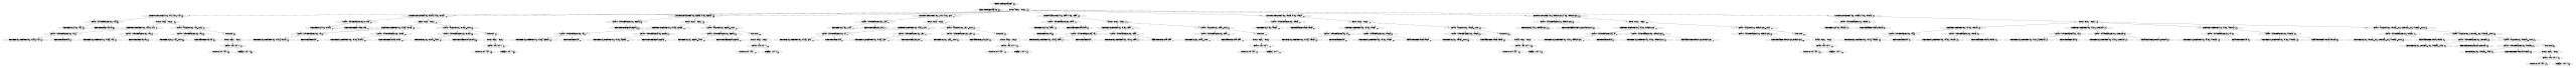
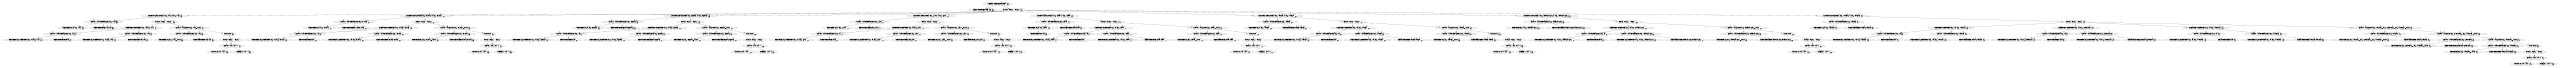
  digraph {
    n1 [label=<(METHOD,TIFFRGBAImageEnd)<SUB>253</SUB>>]
    n2 [label=<(PARAM,TIFFRGBAImage *img)<SUB>253</SUB>>]
    n3 [label=<(BLOCK,&lt;empty&gt;,&lt;empty&gt;)<SUB>254</SUB>>]
    n4 [label=<(CONTROL_STRUCTURE,if (img-&gt;Map),if (img-&gt;Map))<SUB>255</SUB>>]
    n5 [label=<(CONTROL_STRUCTURE,if (img-&gt;BWmap),if (img-&gt;BWmap))<SUB>260</SUB>>]
    n6 [label=<(CONTROL_STRUCTURE,if (img-&gt;PALmap),if (img-&gt;PALmap))<SUB>265</SUB>>]
    n7 [label=<(CONTROL_STRUCTURE,if (img-&gt;ycbcr),if (img-&gt;ycbcr))<SUB>270</SUB>>]
    n8 [label=<(CONTROL_STRUCTURE,if (img-&gt;cielab),if (img-&gt;cielab))<SUB>275</SUB>>]
    n9 [label=<(CONTROL_STRUCTURE,if (img-&gt;UaToAa),if (img-&gt;UaToAa))<SUB>280</SUB>>]
    n10 [label=<(CONTROL_STRUCTURE,if (img-&gt;Bitdepth16To8),if (img-&gt;Bitdepth16To8))<SUB>285</SUB>>]
    n11 [label=<(CONTROL_STRUCTURE,if (img-&gt;redcmap),if (img-&gt;redcmap))<SUB>291</SUB>>]
    n12 [label=<(METHOD_RETURN,void)<SUB>253</SUB>>]
    n13 [label=<(&lt;operator&gt;.indirectFieldAccess,img-&gt;Map)<SUB>255</SUB>>]
    n14 [label=<(BLOCK,&lt;empty&gt;,&lt;empty&gt;)<SUB>256</SUB>>]
    n15 [label=<(&lt;operator&gt;.indirectFieldAccess,img-&gt;BWmap)<SUB>260</SUB>>]
    n16 [label=<(BLOCK,&lt;empty&gt;,&lt;empty&gt;)<SUB>261</SUB>>]
    n17 [label=<(&lt;operator&gt;.indirectFieldAccess,img-&gt;PALmap)<SUB>265</SUB>>]
    n18 [label=<(BLOCK,&lt;empty&gt;,&lt;empty&gt;)<SUB>266</SUB>>]
    n19 [label=<(&lt;operator&gt;.indirectFieldAccess,img-&gt;ycbcr)<SUB>270</SUB>>]
    n20 [label=<(BLOCK,&lt;empty&gt;,&lt;empty&gt;)<SUB>271</SUB>>]
    n21 [label=<(&lt;operator&gt;.indirectFieldAccess,img-&gt;cielab)<SUB>275</SUB>>]
    n22 [label=<(BLOCK,&lt;empty&gt;,&lt;empty&gt;)<SUB>276</SUB>>]
    n23 [label=<(&lt;operator&gt;.indirectFieldAccess,img-&gt;UaToAa)<SUB>280</SUB>>]
    n24 [label=<(BLOCK,&lt;empty&gt;,&lt;empty&gt;)<SUB>281</SUB>>]
    n25 [label=<(&lt;operator&gt;.indirectFieldAccess,img-&gt;Bitdepth16To8)<SUB>285</SUB>>]
    n26 [label=<(BLOCK,&lt;empty&gt;,&lt;empty&gt;)<SUB>286</SUB>>]
    n27 [label=<(&lt;operator&gt;.indirectFieldAccess,img-&gt;redcmap)<SUB>291</SUB>>]
    n28 [label=<(BLOCK,&lt;empty&gt;,&lt;empty&gt;)<SUB>292</SUB>>]
    n29 [label=<(IDENTIFIER,img,if (img-&gt;Map))<SUB>255</SUB>>]
    n30 [label=<(FIELD_IDENTIFIER,Map,Map)<SUB>255</SUB>>]
    n31 [label=<(_TIFFfreeExt,_TIFFfreeExt(img-&gt;tif, img-&gt;Map))<SUB>257</SUB>>]
    n32 [label=<(&lt;operator&gt;.assignment,img-&gt;Map = NULL)<SUB>250</SUB>>]
    n33 [label=<(&lt;operator&gt;.indirectFieldAccess,img-&gt;tif)<SUB>257</SUB>>]
    n34 [label=<(&lt;operator&gt;.indirectFieldAccess,img-&gt;Map)<SUB>257</SUB>>]
    n35 [label=<(&lt;operator&gt;.indirectFieldAccess,img-&gt;Map)<SUB>258</SUB>>]
    n36 [label=<(NULL,NULL)<SUB>258</SUB>>]
    n37 [label=<(IDENTIFIER,img,_TIFFfreeExt(img-&gt;tif, img-&gt;Map))<SUB>257</SUB>>]
    n38 [label=<(FIELD_IDENTIFIER,tif,tif)<SUB>257</SUB>>]
    n39 [label=<(IDENTIFIER,img,_TIFFfreeExt(img-&gt;tif, img-&gt;Map))<SUB>257</SUB>>]
    n40 [label=<(FIELD_IDENTIFIER,Map,Map)<SUB>257</SUB>>]
    n41 [label=<(IDENTIFIER,img,img-&gt;Map = NULL)<SUB>258</SUB>>]
    n42 [label=<(FIELD_IDENTIFIER,Map,Map)<SUB>258</SUB>>]
    n43 [label=<(BLOCK,&lt;empty&gt;,&lt;empty&gt;)>]
    n44 [label=<(&lt;operator&gt;.cast,(void *)0)<SUB>258</SUB>>]
    n45 [label=<(UNKNOWN,void *,void *)<SUB>258</SUB>>]
    n46 [label=<(LITERAL,0,(void *)0)<SUB>258</SUB>>]
    n47 [label=<(IDENTIFIER,img,if (img-&gt;BWmap))<SUB>160</SUB>>]
    n48 [label=<(FIELD_IDENTIFIER,BWmap,BWmap)<SUB>260</SUB>>]
    n49 [label=<(_TIFFfreeExt,_TIFFfreeExt(img-&gt;tif, img-&gt;BWmap))<SUB>262</SUB>>]
    n50 [label=<(&lt;operator&gt;.assignment,img-&gt;BWmap = NULL)<SUB>263</SUB>>]
    n51 [label=<(&lt;operator&gt;.indirectFieldAccess,img-&gt;tif)<SUB>262</SUB>>]
    n52 [label=<(&lt;operator&gt;.indirectFieldAccess,img-&gt;BWmap)<SUB>262</SUB>>]
    n53 [label=<(&lt;operator&gt;.indirectFieldAccess,img-&gt;BWmap)<SUB>263</SUB>>]
    n54 [label=<(NULL,NULL)<SUB>263</SUB>>]
    n55 [label=<(IDENTIFIER,img,_TIFFfreeExt(img-&gt;tif, img-&gt;BWmap))<SUB>262</SUB>>]
    n56 [label=<(FIELD_IDENTIFIER,tif,tif)<SUB>262</SUB>>]
    n57 [label=<(IDENTIFIER,img,_TIFFfreeExt(img-&gt;tif, img-&gt;BWmap))<SUB>262</SUB>>]
    n58 [label=<(FIELD_IDENTIFIER,BWmap,BWmap)<SUB>262</SUB>>]
    n59 [label=<(IDENTIFIER,img,img-&gt;BWmap = NULL)<SUB>263</SUB>>]
    n60 [label=<(FIELD_IDENTIFIER,BWmap,BWmap)<SUB>263</SUB>>]
    n61 [label=<(BLOCK,&lt;empty&gt;,&lt;empty&gt;)>]
    n62 [label=<(&lt;operator&gt;.cast,(void *)0)<SUB>263</SUB>>]
    n63 [label=<(UNKNOWN,void *,void *)<SUB>263</SUB>>]
    n64 [label=<(LITERAL,0,(void *)0)<SUB>263</SUB>>]
+   n65 [label=<(IDENTIFIER,img,if (img-&gt;PALmap))<SUB>265</SUB>>]
    n66 [label=<(FIELD_IDENTIFIER,PALmap,PALmap)<SUB>265</SUB>>]
    n67 [label=<(_TIFFfreeExt,_TIFFfreeExt(img-&gt;tif, img-&gt;PALmap))<SUB>267</SUB>>]
    n68 [label=<(&lt;operator&gt;.assignment,img-&gt;PALmap = NULL)<SUB>268</SUB>>]
    n69 [label=<(&lt;operator&gt;.indirectFieldAccess,img-&gt;tif)<SUB>267</SUB>>]
    n70 [label=<(&lt;operator&gt;.indirectFieldAccess,img-&gt;PALmap)<SUB>267</SUB>>]
    n71 [label=<(&lt;operator&gt;.indirectFieldAccess,img-&gt;PALmap)<SUB>268</SUB>>]
    n72 [label=<(NULL,NULL)<SUB>268</SUB>>]
    n73 [label=<(IDENTIFIER,img,_TIFFfreeExt(img-&gt;tif, img-&gt;PALmap))<SUB>267</SUB>>]
    n74 [label=<(FIELD_IDENTIFIER,tif,tif)<SUB>267</SUB>>]
    n75 [label=<(IDENTIFIER,img,_TIFFfreeExt(img-&gt;tif, img-&gt;PALmap))<SUB>267</SUB>>]
    n76 [label=<(FIELD_IDENTIFIER,PALmap,PALmap)<SUB>267</SUB>>]
    n77 [label=<(IDENTIFIER,img,img-&gt;PALmap = NULL)<SUB>268</SUB>>]
    n78 [label=<(FIELD_IDENTIFIER,PALmap,PALmap)<SUB>268</SUB>>]
    n79 [label=<(BLOCK,&lt;empty&gt;,&lt;empty&gt;)>]
    n80 [label=<(&lt;operator&gt;.cast,(void *)0)<SUB>268</SUB>>]
    n81 [label=<(UNKNOWN,void *,void *)<SUB>268</SUB>>]
    n82 [label=<(LITERAL,0,(void *)0)<SUB>268</SUB>>]
    n83 [label=<(IDENTIFIER,img,if (img-&gt;ycbcr))<SUB>270</SUB>>]
    n84 [label=<(FIELD_IDENTIFIER,ycbcr,ycbcr)<SUB>270</SUB>>]
    n85 [label=<(_TIFFfreeExt,_TIFFfreeExt(img-&gt;tif, img-&gt;ycbcr))<SUB>772</SUB>>]
    n86 [label=<(&lt;operator&gt;.assignment,img-&gt;ycbcr = NULL)<SUB>273</SUB>>]
    n87 [label=<(&lt;operator&gt;.indirectFieldAccess,img-&gt;tif)<SUB>272</SUB>>]
    n88 [label=<(&lt;operator&gt;.indirectFieldAccess,img-&gt;ycbcr)<SUB>272</SUB>>]
    n89 [label=<(&lt;operator&gt;.indirectFieldAccess,img-&gt;ycbcr)<SUB>273</SUB>>]
    n90 [label=<(NULL,NULL)<SUB>273</SUB>>]
    n91 [label=<(IDENTIFIER,img,_TIFFfreeExt(img-&gt;tif, img-&gt;ycbcr))<SUB>272</SUB>>]
    n92 [label=<(FIELD_IDENTIFIER,tif,tif)<SUB>272</SUB>>]
    n93 [label=<(IDENTIFIER,img,_TIFFfreeExt(img-&gt;tif, img-&gt;ycbcr))<SUB>272</SUB>>]
    n94 [label=<(FIELD_IDENTIFIER,ycbcr,ycbcr)<SUB>272</SUB>>]
    n95 [label=<(IDENTIFIER,img,img-&gt;ycbcr = NULL)<SUB>273</SUB>>]
    n96 [label=<(FIELD_IDENTIFIER,ycbcr,ycbcr)<SUB>273</SUB>>]
    n97 [label=<(BLOCK,&lt;empty&gt;,&lt;empty&gt;)>]
    n98 [label=<(&lt;operator&gt;.cast,(void *)0)<SUB>273</SUB>>]
    n99 [label=<(UNKNOWN,void *,void *)<SUB>273</SUB>>]
    n100 [label=<(LITERAL,0,(void *)0)<SUB>273</SUB>>]
    n101 [label=<(IDENTIFIER,img,if (img-&gt;cielab))<SUB>275</SUB>>]
    n102 [label=<(FIELD_IDENTIFIER,cielab,cielab)<SUB>275</SUB>>]
    n103 [label=<(_TIFFfreeExt,_TIFFfreeExt(img-&gt;tif, img-&gt;cielab))<SUB>277</SUB>>]
    n104 [label=<(&lt;operator&gt;.assignment,img-&gt;cielab = NULL)<SUB>278</SUB>>]
    n105 [label=<(&lt;operator&gt;.indirectFieldAccess,img-&gt;tif)<SUB>277</SUB>>]
    n106 [label=<(&lt;operator&gt;.indirectFieldAccess,img-&gt;cielab)<SUB>277</SUB>>]
    n107 [label=<(&lt;operator&gt;.indirectFieldAccess,img-&gt;cielab)<SUB>278</SUB>>]
    n108 [label=<(NULL,NULL)<SUB>278</SUB>>]
    n109 [label=<(IDENTIFIER,img,_TIFFfreeExt(img-&gt;tif, img-&gt;cielab))<SUB>277</SUB>>]
    n110 [label=<(FIELD_IDENTIFIER,tif,tif)<SUB>277</SUB>>]
    n111 [label=<(IDENTIFIER,img,_TIFFfreeExt(img-&gt;tif, img-&gt;cielab))<SUB>277</SUB>>]
    n112 [label=<(FIELD_IDENTIFIER,cielab,cielab)<SUB>277</SUB>>]
    n113 [label=<(IDENTIFIER,img,img-&gt;cielab = NULL)<SUB>278</SUB>>]
    n114 [label=<(FIELD_IDENTIFIER,cielab,cielab)<SUB>278</SUB>>]
    n115 [label=<(BLOCK,&lt;empty&gt;,&lt;empty&gt;)>]
    n116 [label=<(&lt;operator&gt;.cast,(void *)0)<SUB>278</SUB>>]
    n117 [label=<(UNKNOWN,void *,void *)<SUB>278</SUB>>]
    n118 [label=<(LITERAL,0,(void *)0)<SUB>278</SUB>>]
    n119 [label=<(IDENTIFIER,img,if (img-&gt;UaToAa))<SUB>280</SUB>>]
    n120 [label=<(FIELD_IDENTIFIER,UaToAa,UaToAa)<SUB>280</SUB>>]
    n121 [label=<(_TIFFfreeExt,_TIFFfreeExt(img-&gt;tif, img-&gt;UaToAa))<SUB>282</SUB>>]
    n122 [label=<(&lt;operator&gt;.assignment,img-&gt;UaToAa = NULL)<SUB>283</SUB>>]
    n123 [label=<(&lt;operator&gt;.indirectFieldAccess,img-&gt;tif)<SUB>282</SUB>>]
    n124 [label=<(&lt;operator&gt;.indirectFieldAccess,img-&gt;UaToAa)<SUB>282</SUB>>]
    n125 [label=<(&lt;operator&gt;.indirectFieldAccess,img-&gt;UaToAa)<SUB>283</SUB>>]
    n126 [label=<(NULL,NULL)<SUB>283</SUB>>]
    n127 [label=<(IDENTIFIER,img,_TIFFfreeExt(img-&gt;tif, img-&gt;UaToAa))<SUB>282</SUB>>]
    n128 [label=<(FIELD_IDENTIFIER,tif,tif)<SUB>282</SUB>>]
    n129 [label=<(IDENTIFIER,img,_TIFFfreeExt(img-&gt;tif, img-&gt;UaToAa))<SUB>282</SUB>>]
    n130 [label=<(FIELD_IDENTIFIER,UaToAa,UaToAa)<SUB>282</SUB>>]
    n131 [label=<(IDENTIFIER,img,img-&gt;UaToAa = NULL)<SUB>283</SUB>>]
    n132 [label=<(FIELD_IDENTIFIER,UaToAa,UaToAa)<SUB>283</SUB>>]
    n133 [label=<(BLOCK,&lt;empty&gt;,&lt;empty&gt;)>]
    n134 [label=<(&lt;operator&gt;.cast,(void *)0)<SUB>283</SUB>>]
    n135 [label=<(UNKNOWN,void *,void *)<SUB>283</SUB>>]
    n136 [label=<(LITERAL,0,(void *)0)<SUB>283</SUB>>]
    n137 [label=<(IDENTIFIER,img,if (img-&gt;Bitdepth16To8))<SUB>285</SUB>>]
    n138 [label=<(FIELD_IDENTIFIER,Bitdepth16To8,Bitdepth16To8)<SUB>285</SUB>>]
    n139 [label=<(_TIFFfreeExt,_TIFFfreeExt(img-&gt;tif, img-&gt;Bitdepth16To8))<SUB>287</SUB>>]
    n140 [label=<(&lt;operator&gt;.assignment,img-&gt;Bitdepth16To8 = NULL)<SUB>288</SUB>>]
    n141 [label=<(&lt;operator&gt;.indirectFieldAccess,img-&gt;tif)<SUB>287</SUB>>]
    n142 [label=<(&lt;operator&gt;.indirectFieldAccess,img-&gt;Bitdepth16To8)<SUB>287</SUB>>]
    n143 [label=<(&lt;operator&gt;.indirectFieldAccess,img-&gt;Bitdepth16To8)<SUB>288</SUB>>]
    n144 [label=<(NULL,NULL)<SUB>288</SUB>>]
    n145 [label=<(IDENTIFIER,img,_TIFFfreeExt(img-&gt;tif, img-&gt;Bitdepth16To8))<SUB>287</SUB>>]
    n146 [label=<(FIELD_IDENTIFIER,tif,tif)<SUB>287</SUB>>]
    n147 [label=<(IDENTIFIER,img,_TIFFfreeExt(img-&gt;tif, img-&gt;Bitdepth16To8))<SUB>287</SUB>>]
    n148 [label=<(FIELD_IDENTIFIER,Bitdepth16To8,Bitdepth16To8)<SUB>287</SUB>>]
+   n149 [label=<(IDENTIFIER,img,img-&gt;Bitdepth16To8 = NULL)<SUB>288</SUB>>]
    n150 [label=<(FIELD_IDENTIFIER,Bitdepth16To8,Bitdepth16To8)<SUB>288</SUB>>]
    n151 [label=<(BLOCK,&lt;empty&gt;,&lt;empty&gt;)>]
    n152 [label=<(&lt;operator&gt;.cast,(void *)0)<SUB>288</SUB>>]
    n153 [label=<(UNKNOWN,void *,void *)<SUB>288</SUB>>]
    n154 [label=<(LITERAL,0,(void *)0)<SUB>288</SUB>>]
    n155 [label=<(IDENTIFIER,img,if (img-&gt;redcmap))<SUB>291</SUB>>]
    n156 [label=<(FIELD_IDENTIFIER,redcmap,redcmap)<SUB>291</SUB>>]
    n157 [label=<(_TIFFfreeExt,_TIFFfreeExt(img-&gt;tif, img-&gt;redcmap))<SUB>293</SUB>>]
    n158 [label=<(_TIFFfreeExt,_TIFFfreeExt(img-&gt;tif, img-&gt;greencmap))<SUB>294</SUB>>]
    n159 [label=<(_TIFFfreeExt,_TIFFfreeExt(img-&gt;tif, img-&gt;bluecmap))<SUB>295</SUB>>]
    n160 [label=<(&lt;operator&gt;.assignment,img-&gt;redcmap = img-&gt;greencmap = img-&gt;bluecmap = NULL)<SUB>296</SUB>>]
    n161 [label=<(&lt;operator&gt;.indirectFieldAccess,img-&gt;tif)<SUB>293</SUB>>]
    n162 [label=<(&lt;operator&gt;.indirectFieldAccess,img-&gt;redcmap)<SUB>293</SUB>>]
    n163 [label=<(&lt;operator&gt;.indirectFieldAccess,img-&gt;tif)<SUB>294</SUB>>]
    n164 [label=<(&lt;operator&gt;.indirectFieldAccess,img-&gt;greencmap)<SUB>294</SUB>>]
    n165 [label=<(&lt;operator&gt;.indirectFieldAccess,img-&gt;tif)<SUB>295</SUB>>]
    n166 [label=<(&lt;operator&gt;.indirectFieldAccess,img-&gt;bluecmap)<SUB>295</SUB>>]
    n167 [label=<(&lt;operator&gt;.indirectFieldAccess,img-&gt;redcmap)<SUB>296</SUB>>]
    n168 [label=<(&lt;operator&gt;.assignment,img-&gt;greencmap = img-&gt;bluecmap = NULL)<SUB>296</SUB>>]
    n169 [label=<(IDENTIFIER,img,_TIFFfreeExt(img-&gt;tif, img-&gt;redcmap))<SUB>293</SUB>>]
    n170 [label=<(FIELD_IDENTIFIER,tif,tif)<SUB>293</SUB>>]
    n171 [label=<(IDENTIFIER,img,_TIFFfreeExt(img-&gt;tif, img-&gt;redcmap))<SUB>293</SUB>>]
    n172 [label=<(FIELD_IDENTIFIER,redcmap,redcmap)<SUB>293</SUB>>]
    n173 [label=<(IDENTIFIER,img,_TIFFfreeExt(img-&gt;tif, img-&gt;greencmap))<SUB>294</SUB>>]
    n174 [label=<(FIELD_IDENTIFIER,tif,tif)<SUB>294</SUB>>]
    n175 [label=<(IDENTIFIER,img,_TIFFfreeExt(img-&gt;tif, img-&gt;greencmap))<SUB>294</SUB>>]
    n176 [label=<(FIELD_IDENTIFIER,greencmap,greencmap)<SUB>294</SUB>>]
    n177 [label=<(IDENTIFIER,img,_TIFFfreeExt(img-&gt;tif, img-&gt;bluecmap))<SUB>295</SUB>>]
    n178 [label=<(FIELD_IDENTIFIER,tif,tif)<SUB>295</SUB>>]
    n179 [label=<(IDENTIFIER,img,_TIFFfreeExt(img-&gt;tif, img-&gt;bluecmap))<SUB>295</SUB>>]
    n180 [label=<(FIELD_IDENTIFIER,bluecmap,bluecmap)<SUB>295</SUB>>]
    n181 [label=<(IDENTIFIER,img,img-&gt;redcmap = img-&gt;greencmap = img-&gt;bluecmap = NULL)<SUB>296</SUB>>]
    n182 [label=<(FIELD_IDENTIFIER,redcmap,redcmap)<SUB>296</SUB>>]
    n183 [label=<(&lt;operator&gt;.indirectFieldAccess,img-&gt;greencmap)<SUB>296</SUB>>]
    n184 [label=<(&lt;operator&gt;.assignment,img-&gt;bluecmap = NULL)<SUB>296</SUB>>]
    n185 [label=<(IDENTIFIER,img,img-&gt;greencmap = img-&gt;bluecmap = NULL)<SUB>296</SUB>>]
    n186 [label=<(FIELD_IDENTIFIER,greencmap,greencmap)<SUB>296</SUB>>]
    n187 [label=<(&lt;operator&gt;.indirectFieldAccess,img-&gt;bluecmap)<SUB>296</SUB>>]
    n188 [label=<(NULL,NULL)<SUB>296</SUB>>]
    n189 [label=<(IDENTIFIER,img,img-&gt;bluecmap = NULL)<SUB>296</SUB>>]
    n190 [label=<(FIELD_IDENTIFIER,bluecmap,bluecmap)<SUB>296</SUB>>]
    n191 [label=<(BLOCK,&lt;empty&gt;,&lt;empty&gt;)>]
    n192 [label=<(&lt;operator&gt;.cast,(void *)0)<SUB>296</SUB>>]
    n193 [label=<(UNKNOWN,void *,void *)<SUB>296</SUB>>]
    n194 [label=<(LITERAL,0,(void *)0)<SUB>296</SUB>>]
    n1 -> n2
    n1 -> n3
    n3 -> n4
    n3 -> n5
    n3 -> n6
    n3 -> n7
    n3 -> n8
    n3 -> n9
    n3 -> n10
    n3 -> n11
    n4 -> n13
    n4 -> n14
    n5 -> n15
    n5 -> n16
    n6 -> n17
    n6 -> n18
    n7 -> n19
    n7 -> n20
    n8 -> n21
    n8 -> n22
    n9 -> n23
    n9 -> n24
    n10 -> n25
    n10 -> n26
    n11 -> n27
    n11 -> n28
    n13 -> n29
    n13 -> n30
    n14 -> n31
    n14 -> n32
    n15 -> n47
    n15 -> n48
    n16 -> n49
    n16 -> n50
+   n17 -> n65
    n17 -> n66
    n18 -> n67
    n18 -> n68
    n19 -> n83
    n19 -> n84
    n20 -> n85
    n20 -> n86
    n21 -> n101
    n21 -> n102
    n22 -> n103
    n22 -> n104
    n23 -> n119
    n23 -> n120
    n24 -> n121
    n24 -> n122
    n25 -> n137
    n25 -> n138
    n26 -> n139
    n26 -> n140
    n27 -> n155
    n27 -> n156
    n28 -> n157
    n28 -> n158
    n28 -> n159
    n28 -> n160
    n31 -> n33
    n31 -> n34
    n32 -> n35
    n32 -> n36
    n33 -> n37
    n33 -> n38
    n34 -> n39
    n34 -> n40
    n35 -> n41
    n35 -> n42
    n36 -> n43
    n43 -> n44
    n44 -> n45
    n44 -> n46
    n49 -> n51
    n49 -> n52
    n50 -> n53
    n50 -> n54
    n51 -> n55
    n51 -> n56
    n52 -> n57
    n52 -> n58
    n53 -> n59
    n53 -> n60
    n54 -> n61
    n61 -> n62
    n62 -> n63
    n62 -> n64
    n67 -> n69
    n67 -> n70
    n68 -> n71
    n68 -> n72
    n69 -> n73
    n69 -> n74
    n70 -> n75
    n70 -> n76
    n71 -> n77
    n71 -> n78
    n72 -> n79
    n79 -> n80
    n80 -> n81
    n80 -> n82
    n85 -> n87
    n85 -> n88
    n86 -> n89
    n86 -> n90
    n87 -> n91
    n87 -> n92
    n88 -> n93
    n88 -> n94
    n89 -> n95
    n89 -> n96
    n90 -> n97
    n97 -> n98
    n98 -> n99
    n98 -> n100
    n101 -> n12
    n103 -> n105
    n103 -> n106
    n104 -> n107
    n104 -> n108
    n105 -> n109
    n105 -> n110
    n106 -> n111
    n106 -> n112
    n107 -> n113
    n107 -> n114
    n108 -> n115
    n115 -> n116
    n116 -> n117
    n116 -> n118
    n121 -> n123
    n121 -> n124
    n122 -> n125
    n122 -> n126
    n123 -> n127
    n123 -> n128
    n124 -> n129
    n124 -> n130
    n125 -> n131
    n125 -> n132
    n126 -> n133
    n133 -> n134
    n134 -> n135
    n134 -> n136
    n139 -> n141
    n139 -> n142
    n140 -> n143
    n140 -> n144
    n141 -> n145
    n141 -> n146
    n142 -> n147
    n142 -> n148
+   n143 -> n149
    n143 -> n150
    n144 -> n151
    n151 -> n152
    n152 -> n153
    n152 -> n154
    n157 -> n161
    n157 -> n162
    n158 -> n163
    n158 -> n164
    n159 -> n165
    n159 -> n166
    n160 -> n167
    n160 -> n168
    n161 -> n169
    n161 -> n170
    n162 -> n171
    n162 -> n172
    n163 -> n173
    n163 -> n174
    n164 -> n175
    n164 -> n176
    n165 -> n177
    n165 -> n178
    n166 -> n179
    n166 -> n180
    n167 -> n181
    n167 -> n182
    n168 -> n183
    n168 -> n184
    n183 -> n185
    n183 -> n186
    n184 -> n187
    n184 -> n188
    n187 -> n189
    n187 -> n190
    n188 -> n191
    n191 -> n192
    n192 -> n193
    n192 -> n194
  }
